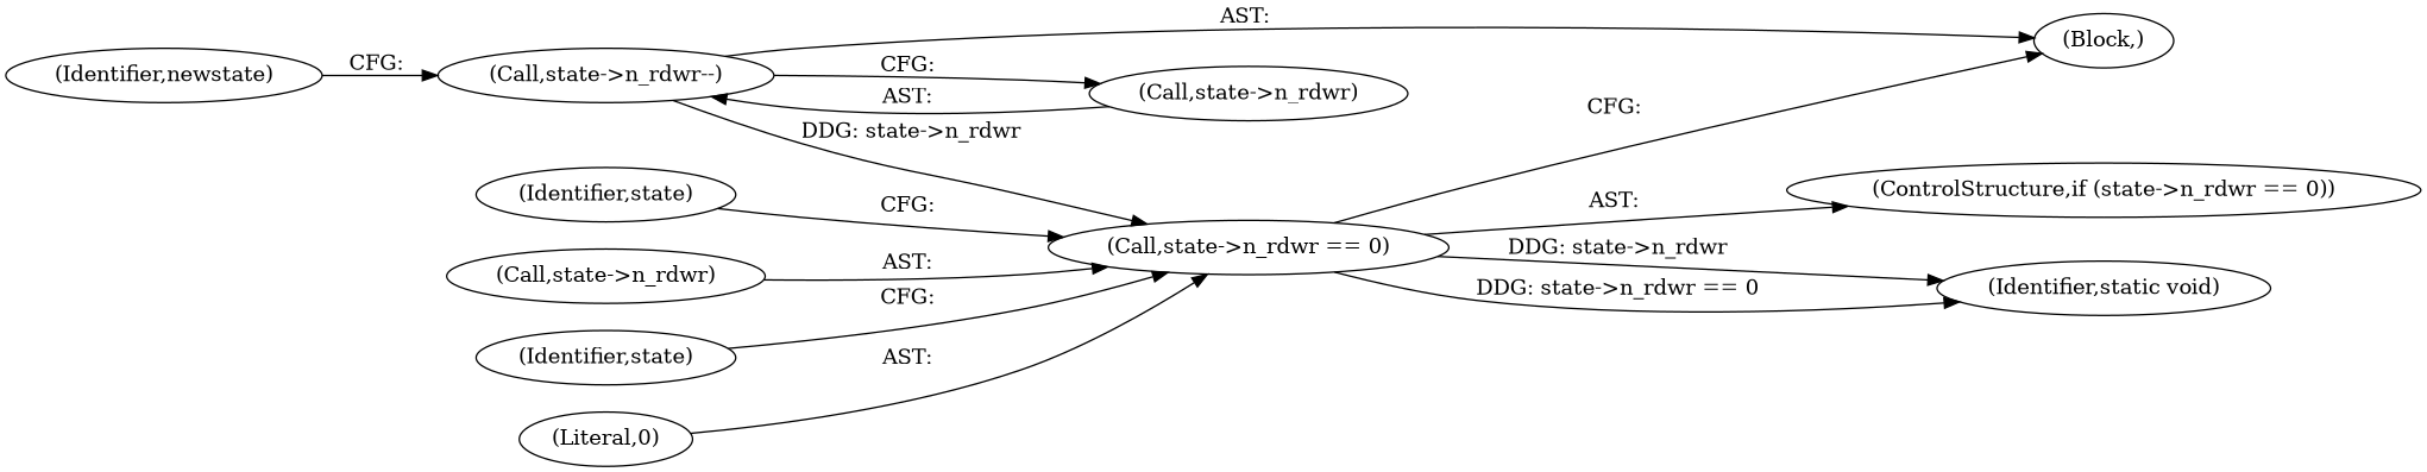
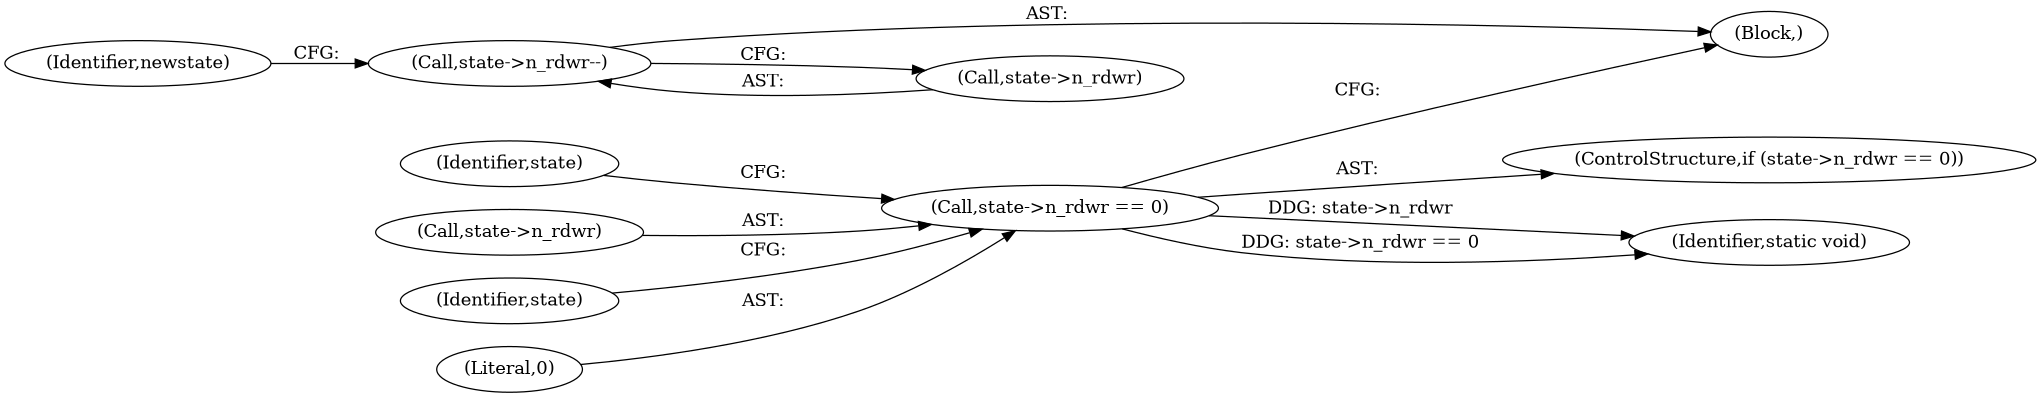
  digraph {
    rankdir=LR
    n1 [label="(Call,state->n_rdwr--)"]
    n2 [label="(Call,state->n_rdwr == 0)"]
    n3 [label="(Call,state->n_rdwr)"]
    n4 [label="(Block,)"]
    n5 [label="(Identifier,static void)"]
    n6 [label="(ControlStructure,if (state->n_rdwr == 0))"]
    n7 [label="(Literal,0)"]
    n8 [label="(Identifier,newstate)"]
    n9 [label="(Identifier,state)"]
    n10 [label="(Call,state->n_rdwr)"]
    n11 [label="(Identifier,state)"]
-   n1 -> n2 [label="DDG: state->n_rdwr"]
    n1 -> n3 [label="CFG: "]
    n1 -> n4 [label="AST: "]
    n2 -> n4 [label="CFG: "]
    n2 -> n5 [label="DDG: state->n_rdwr"]
    n2 -> n5 [label="DDG: state->n_rdwr == 0"]
    n2 -> n6 [label="AST: "]
    n3 -> n1 [label="AST: "]
    n7 -> n2 [label="AST: "]
    n8 -> n1 [label="CFG: "]
    n9 -> n2 [label="CFG: "]
    n10 -> n2 [label="AST: "]
    n11 -> n2 [label="CFG: "]
  }
